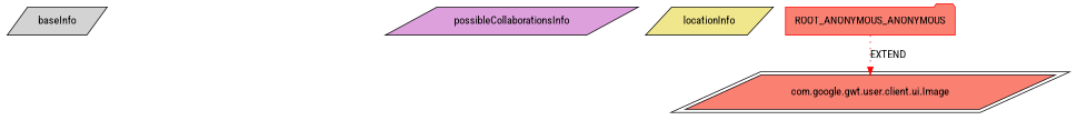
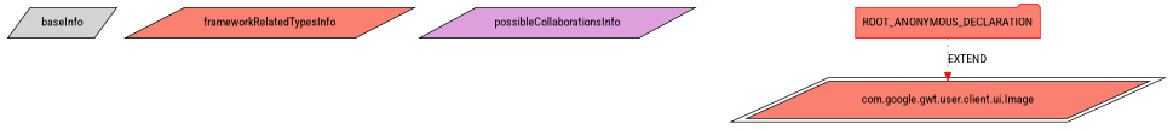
  digraph {
    fontname="Roboto Condensed"
    node [style=filled fillcolor=salmon shape=parallelogram fontname="Roboto Condensed"]
    baseInfo [category=extension_graph graphId=3552 isAnonymous=true possibleRelation=false fillcolor=lightgrey]
+   frameworkRelatedTypesInfo [0="com.google.gwt.user.client.ui.Image"]
    possibleCollaborationsInfo [fillcolor=plum]
-   locationInfo [contextSignature="void PictureView()" filePath="/lambourg-WebGallery/WebGallery-master/client/src/com/lambourg/webgallery/client/pictureview/PictureView.java" graphId=3552 projectName="lambourg-WebGallery" fillcolor=khaki]
-   n5 [color=red isFrameworkType=false label=ROOT_ANONYMOUS_ANONYMOUS vertexType=ROOT_ANONYMOUS_DECLARATION shape=folder]
+   n5 [color=red isFrameworkType=false label=ROOT_ANONYMOUS_DECLARATION vertexType=ROOT_ANONYMOUS_DECLARATION shape=folder]
    n6 [isFrameworkType=true label="com.google.gwt.user.client.ui.Image" peripheries=2 vertexType=FRAMEWORK_CLASS_TYPE]
    n5 -> n6 [color=red label=EXTEND style=dotted fontname="Roboto Condensed"]
  }
